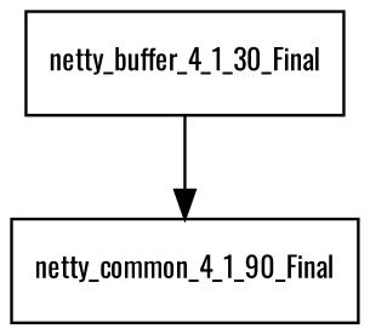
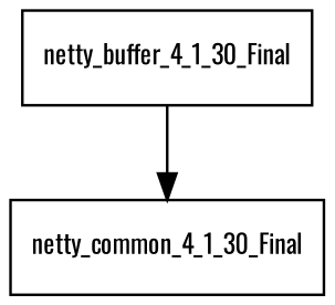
  digraph {
    fontname=Oswald
    node [fontsize=10.0 shape=box fontname=Oswald]
    netty_buffer_4_1_30_Final
-   netty_common_4_1_30_Final [label=netty_common_4_1_90_Final]
+   netty_common_4_1_30_Final
    netty_buffer_4_1_30_Final -> netty_common_4_1_30_Final [fontname=Oswald]
  }
